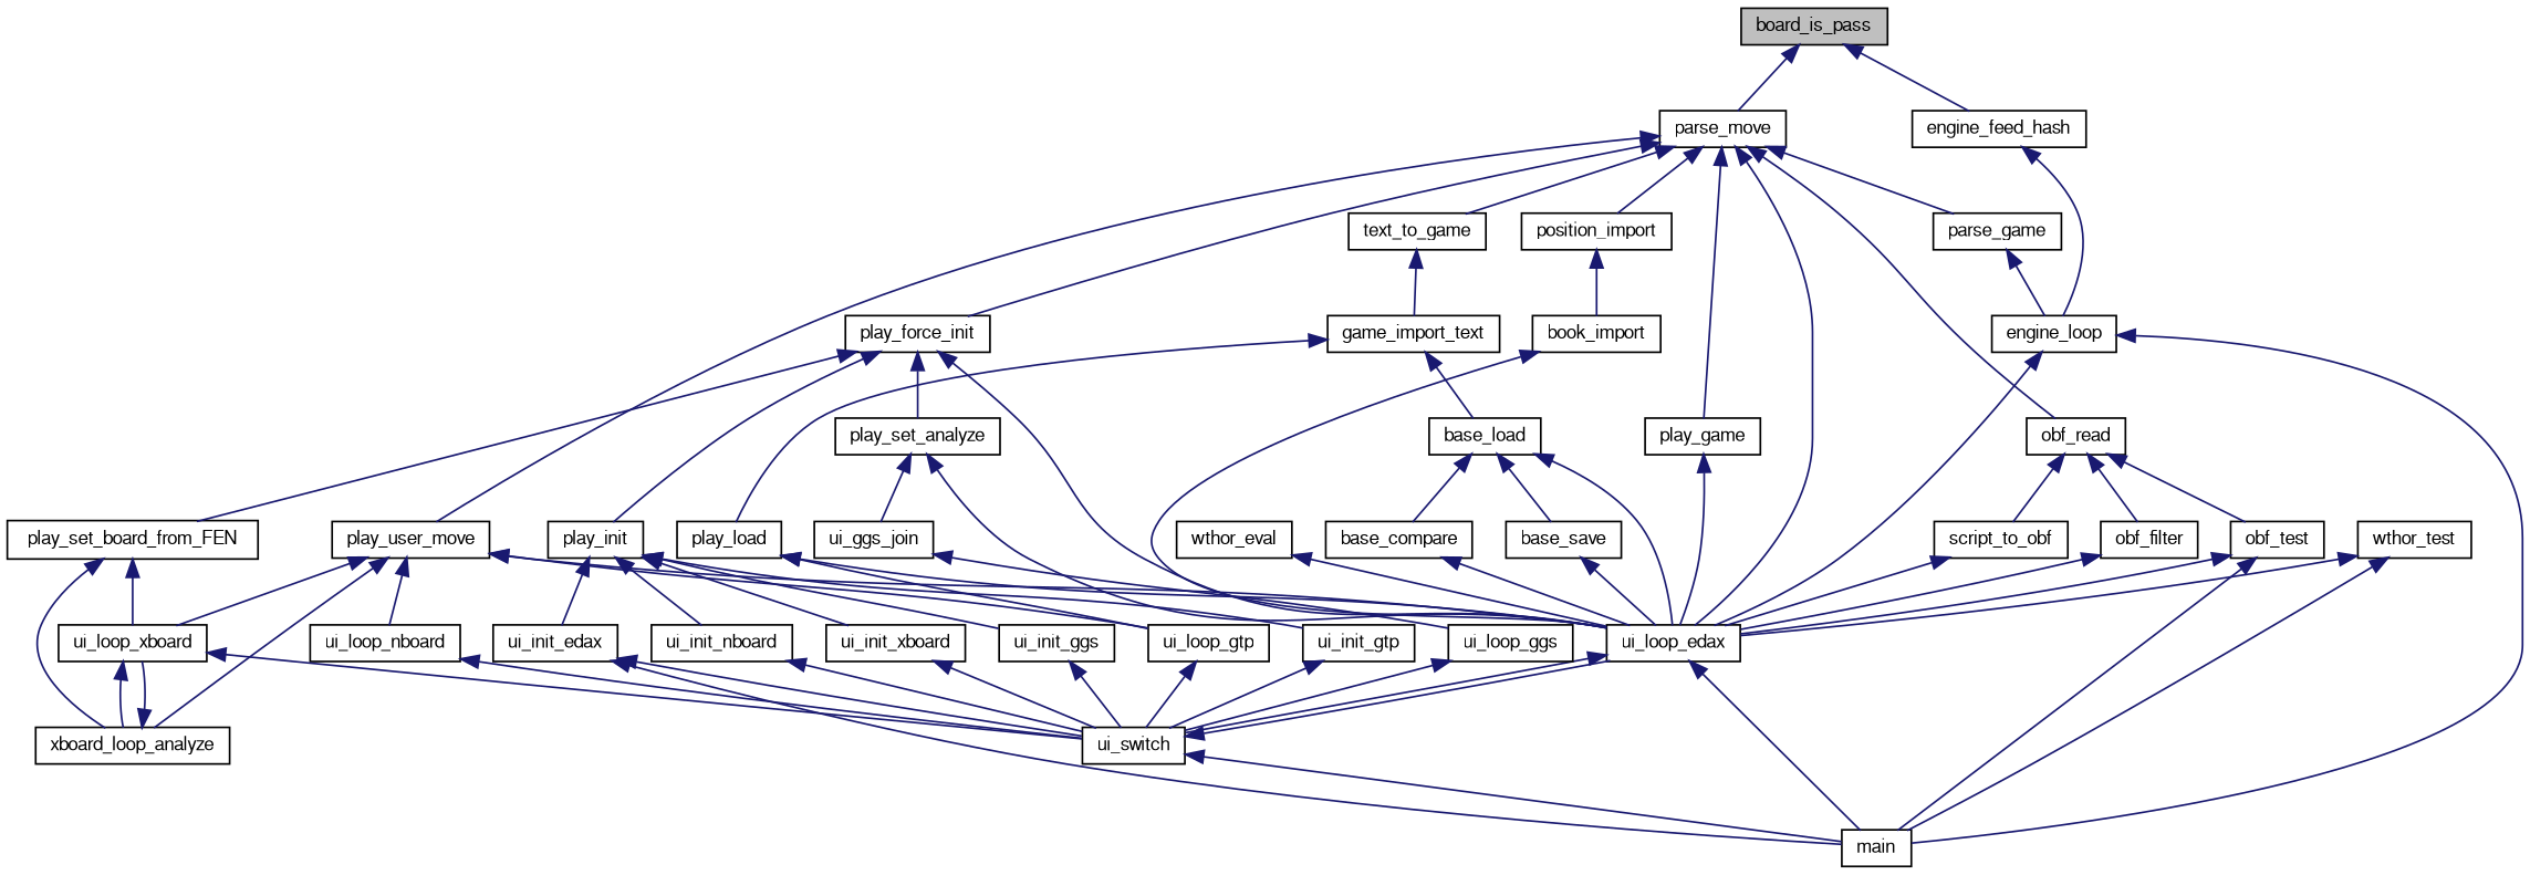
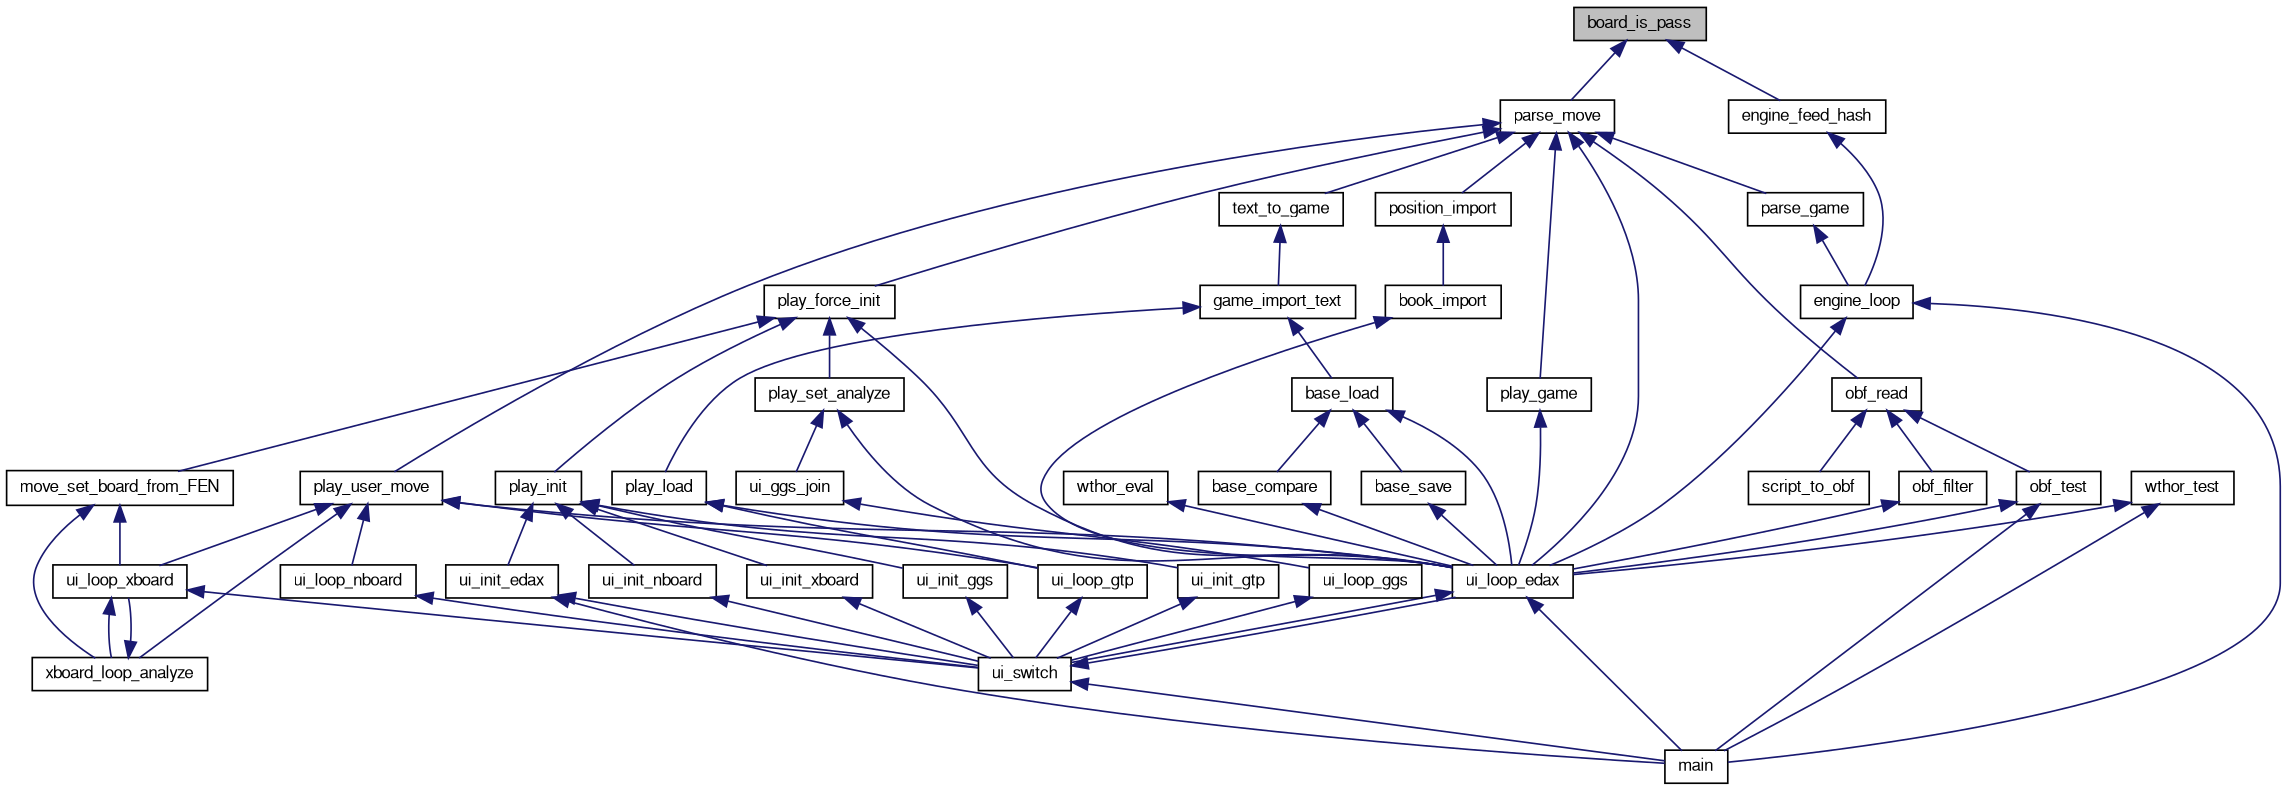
  digraph {
    rankdir=TB
    node [color=black fontname=FreeSans fontsize=10 shape=record]
    edge [color=midnightblue dir=back fontname=FreeSans fontsize=10 labelfontname=FreeSans labelfontsize=10 style=solid]
    n1 [fillcolor=grey75 fontcolor=black height=0.2 label=board_is_pass style=filled width=0.4]
    n2 [height=0.2 label=engine_feed_hash width=0.4]
    n3 [height=0.2 label=parse_move width=0.4]
    n4 [height=0.2 label=engine_loop width=0.4]
    n5 [height=0.2 label=ui_loop_edax width=0.4]
    n6 [height=0.2 label=obf_read width=0.4]
    n7 [height=0.2 label=parse_game width=0.4]
    n8 [height=0.2 label=play_force_init width=0.4]
    n9 [height=0.2 label=play_game width=0.4]
    n10 [height=0.2 label=play_user_move width=0.4]
    n11 [height=0.2 label=position_import width=0.4]
    n12 [height=0.2 label=text_to_game width=0.4]
    n13 [height=0.2 label=main width=0.4]
    n14 [height=0.2 label=ui_switch width=0.4]
    n15 [height=0.2 label=obf_filter width=0.4]
    n16 [height=0.2 label=obf_test width=0.4]
    n17 [height=0.2 label=script_to_obf width=0.4]
    n18 [height=0.2 label=play_init width=0.4]
    n19 [height=0.2 label=play_set_analyze width=0.4]
-   n20 [height=0.2 label=play_set_board_from_FEN width=0.4]
+   n20 [height=0.2 label=move_set_board_from_FEN width=0.4]
    n21 [height=0.2 label=ui_loop_xboard width=0.4]
    n22 [height=0.2 label=xboard_loop_analyze width=0.4]
    n23 [height=0.2 label=ui_loop_gtp width=0.4]
    n24 [height=0.2 label=ui_loop_nboard width=0.4]
    n25 [height=0.2 label=book_import width=0.4]
    n26 [height=0.2 label=game_import_text width=0.4]
    n27 [height=0.2 label=ui_init_edax width=0.4]
    n28 [height=0.2 label=ui_init_ggs width=0.4]
    n29 [height=0.2 label=ui_init_gtp width=0.4]
    n30 [height=0.2 label=ui_init_nboard width=0.4]
    n31 [height=0.2 label=ui_init_xboard width=0.4]
    n32 [height=0.2 label=ui_ggs_join width=0.4]
    n33 [height=0.2 label=ui_loop_ggs width=0.4]
    n34 [height=0.2 label=base_load width=0.4]
    n35 [height=0.2 label=play_load width=0.4]
    n36 [height=0.2 label=base_compare width=0.4]
    n37 [height=0.2 label=base_save width=0.4]
    n38 [height=0.2 label=wthor_eval width=0.4]
    n39 [height=0.2 label=wthor_test width=0.4]
    n1 -> n2
    n1 -> n3
    n2 -> n4
    n3 -> n5
    n3 -> n6
    n3 -> n7
    n3 -> n8
    n3 -> n9
    n3 -> n10
    n3 -> n11
    n3 -> n12
    n4 -> n5
    n4 -> n13
    n5 -> n13
    n5 -> n14
    n6 -> n15
    n6 -> n16
    n6 -> n17
    n7 -> n4
    n8 -> n5
    n8 -> n18
    n8 -> n19
    n8 -> n20
    n9 -> n5
    n10 -> n5
    n10 -> n21
    n10 -> n22
    n10 -> n23
    n10 -> n24
    n11 -> n25
    n12 -> n26
    n14 -> n5
    n14 -> n13
    n15 -> n5
    n16 -> n5
    n16 -> n13
-   n17 -> n5
    n18 -> n27
    n18 -> n28
    n18 -> n29
    n18 -> n30
    n18 -> n31
    n19 -> n5
    n19 -> n32
    n20 -> n21
    n20 -> n22
    n21 -> n14
    n21 -> n22
    n22 -> n21
    n23 -> n14
    n24 -> n14
    n25 -> n5
    n26 -> n34
    n26 -> n35
    n27 -> n13
    n27 -> n14
    n28 -> n14
    n29 -> n14
    n30 -> n14
    n31 -> n14
    n32 -> n33
    n33 -> n14
    n34 -> n5
    n34 -> n36
    n34 -> n37
    n35 -> n5
    n35 -> n23
    n36 -> n5
    n37 -> n5
    n38 -> n5
    n39 -> n5
    n39 -> n13
  }
